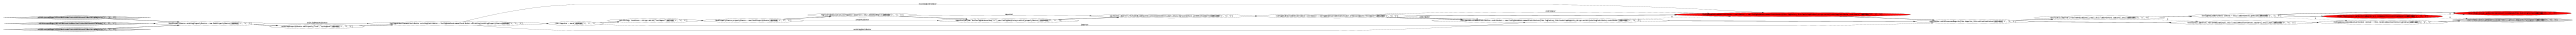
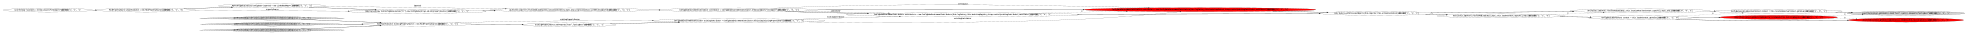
  digraph {
    rankdir=LR
    fontname="Liberation Mono"
    node [fillcolor=white shape=ellipse style=filled fontname="Liberation Mono"]
    edge [style=bold fontname="Liberation Mono"]
    n1 [label="ConfigDataEnvironmentContributor existingContributor = ConfigDataEnvironmentContributor.ofExisting(existingPropertySource)@@@5@@@['1', '1', '1']"]
    n2 [fillcolor=red label="ConfigDataEnvironmentContributors contributors = new ConfigDataEnvironmentContributors(this.logFactory,this.bootstrapContext,Arrays.asList(existingContributor,contributor))@@@13@@@['0', '1', '0']"]
-   n3 [label="this.importer = mock()@@@6@@@['1', '1', '1']"]
    n4 [label="ConfigDataEnvironmentContributors contributors = new ConfigDataEnvironmentContributors(this.logFactory,this.bootstrapRegistry,Arrays.asList(existingContributor,contributor))@@@13@@@['1', '0', '1']"]
    n5 [label="contributors.withProcessedImports(this.importer,this.activationContext)@@@14@@@['1', '1', '1']"]
    n6 [label="List<String> locations = Arrays.asList(\"testimport\")@@@7@@@['1', '1', '1']"]
    n7 [label="MockPropertySource existingPropertySource = new MockPropertySource()@@@3@@@['1', '1', '1']"]
    n8 [label="existingPropertySource.setProperty(\"test\",\"springboot\")@@@4@@@['1', '1', '1']"]
    n9 [label="Map<ConfigDataLocation,ConfigData> imported = new LinkedHashMap<>()@@@9@@@['1', '1', '1']"]
    n10 [label="given(this.importer.resolveAndLoad(eq(this.activationContext),any(),any(),eq(locations))).willReturn(imported)@@@11@@@['1', '1', '1']"]
    n11 [label="imported.put(new TestConfigDataLocation(\"a'\"),new ConfigData(Arrays.asList(propertySource)))@@@10@@@['1', '1', '1']"]
    n12 [fillcolor=red label="assertThat(context.getBootstrapRegistry()).isSameAs(this.bootstrapRegistry)@@@17@@@['1', '0', '0']"]
    n13 [fillcolor=red label="assertThat(context.getBootstrapContext()).isSameAs(this.bootstrapContext)@@@17@@@['0', '1', '0']"]
    n14 [fillcolor=lightgray label="assertThat(context.getBinder().bind(\"test\",).get()).isEqualTo(\"springboot\")@@@17@@@['0', '0', '1']"]
    n15 [label="verify(this.importer).resolveAndLoad(any(),this.locationResolverContext.capture(),any(),any())@@@15@@@['0', '0', '1']"]
    n16 [label="ConfigDataLocationResolverContext context = this.locationResolverContext.getValue()@@@16@@@['0', '0', '1']"]
    n17 [fillcolor=lightgray label="withProcessedImportsProvidesLoaderContextWithAccessToBootstrapRegistry['1', '0', '0']" shape=diamond]
    n18 [label="MockPropertySource propertySource = new MockPropertySource()@@@8@@@['1', '1', '1']"]
    n19 [label="ConfigDataLoaderContext context = this.loaderContext.getValue()@@@16@@@['1', '1', '0']"]
    n20 [fillcolor=lightgray label="withProcessedImportsProvidesLocationResolverContextWithAccessToBinder['0', '0', '1']" shape=diamond]
    n21 [label="ConfigDataEnvironmentContributor contributor = ConfigDataEnvironmentContributor.ofInitialImport(\"testimport\")@@@12@@@['1', '1', '1']"]
    n22 [fillcolor=lightgray label="withProcessedImportsProvidesLoaderContextWithAccessToBootstrapRegistry['0', '1', '0']" shape=diamond]
    n23 [label="verify(this.importer).resolveAndLoad(any(),any(),this.loaderContext.capture(),any())@@@15@@@['1', '1', '0']"]
    n1 -> n2 [label=existingContributor style=solid]
-   n1 -> n3
    n1 -> n4 [label=existingContributor style=solid]
    n2 -> n5
-   n3 -> n5 [label=importer style=solid]
-   n3 -> n6
    n4 -> n2 [label=0 style=dashed]
    n4 -> n5
    n5 -> n15
    n5 -> n23
    n6 -> n18
    n7 -> n1 [label=existingPropertySource style=solid]
    n7 -> n8
    n8 -> n1
    n9 -> n10 [label=imported style=solid]
    n9 -> n11
    n10 -> n21
    n11 -> n10
    n12 -> n13 [label=0 style=dashed]
    n12 -> n14 [label=0 style=dashed]
    n15 -> n16
    n16 -> n14
    n17 -> n7
    n18 -> n9
    n18 -> n11 [label=propertySource style=solid]
    n19 -> n12
    n19 -> n13
    n19 -> n16 [label=0 style=dashed]
    n20 -> n7
    n21 -> n2 [label=contributor style=solid]
    n21 -> n2
    n21 -> n4 [label=contributor style=solid]
    n21 -> n4
    n22 -> n7
    n23 -> n15 [label=0 style=dashed]
    n23 -> n19
  }
